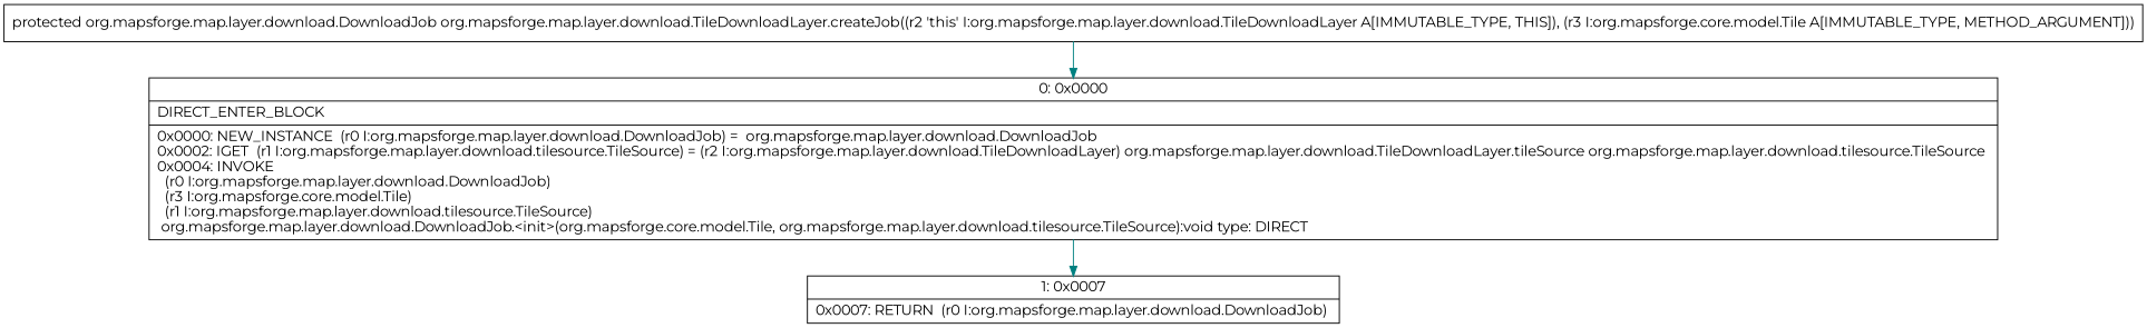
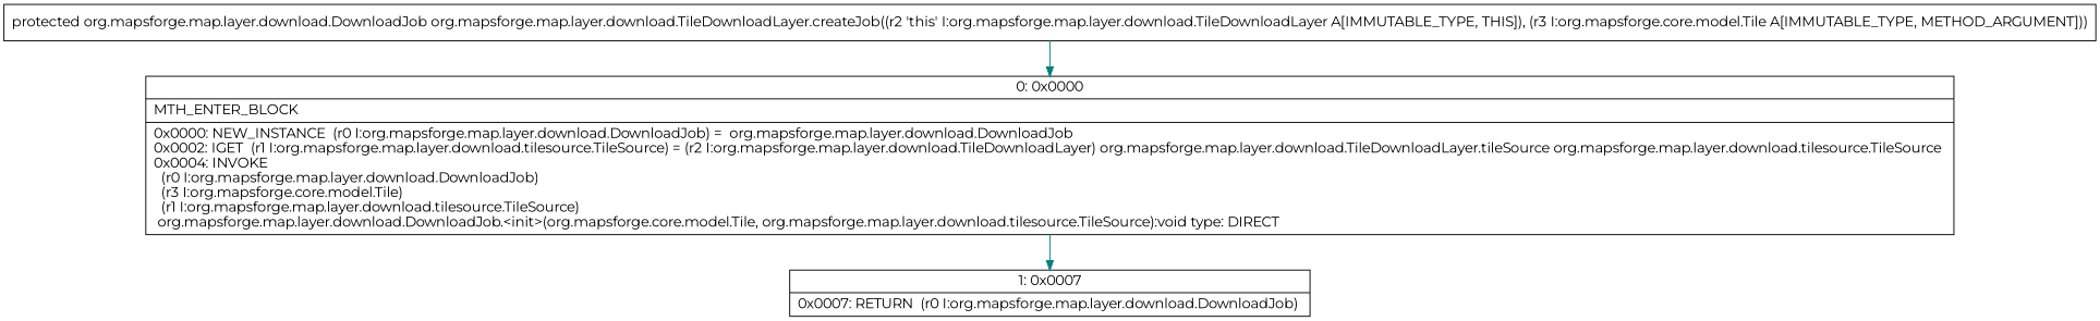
  digraph {
    fontname=Montserrat
    node [shape=record fontname=Montserrat]
    edge [color=teal style=solid fontname=Montserrat]
-   n1 [label="{0\:\ 0x0000|DIRECT_ENTER_BLOCK\l|0x0000: NEW_INSTANCE  (r0 I:org.mapsforge.map.layer.download.DownloadJob) =  org.mapsforge.map.layer.download.DownloadJob \l0x0002: IGET  (r1 I:org.mapsforge.map.layer.download.tilesource.TileSource) = (r2 I:org.mapsforge.map.layer.download.TileDownloadLayer) org.mapsforge.map.layer.download.TileDownloadLayer.tileSource org.mapsforge.map.layer.download.tilesource.TileSource \l0x0004: INVOKE  \l  (r0 I:org.mapsforge.map.layer.download.DownloadJob)\l  (r3 I:org.mapsforge.core.model.Tile)\l  (r1 I:org.mapsforge.map.layer.download.tilesource.TileSource)\l org.mapsforge.map.layer.download.DownloadJob.\<init\>(org.mapsforge.core.model.Tile, org.mapsforge.map.layer.download.tilesource.TileSource):void type: DIRECT \l}"]
+   n1 [label="{0\:\ 0x0000|MTH_ENTER_BLOCK\l|0x0000: NEW_INSTANCE  (r0 I:org.mapsforge.map.layer.download.DownloadJob) =  org.mapsforge.map.layer.download.DownloadJob \l0x0002: IGET  (r1 I:org.mapsforge.map.layer.download.tilesource.TileSource) = (r2 I:org.mapsforge.map.layer.download.TileDownloadLayer) org.mapsforge.map.layer.download.TileDownloadLayer.tileSource org.mapsforge.map.layer.download.tilesource.TileSource \l0x0004: INVOKE  \l  (r0 I:org.mapsforge.map.layer.download.DownloadJob)\l  (r3 I:org.mapsforge.core.model.Tile)\l  (r1 I:org.mapsforge.map.layer.download.tilesource.TileSource)\l org.mapsforge.map.layer.download.DownloadJob.\<init\>(org.mapsforge.core.model.Tile, org.mapsforge.map.layer.download.tilesource.TileSource):void type: DIRECT \l}"]
    n2 [label="{1\:\ 0x0007|0x0007: RETURN  (r0 I:org.mapsforge.map.layer.download.DownloadJob) \l}"]
    n3 [label="{protected org.mapsforge.map.layer.download.DownloadJob org.mapsforge.map.layer.download.TileDownloadLayer.createJob((r2 'this' I:org.mapsforge.map.layer.download.TileDownloadLayer A[IMMUTABLE_TYPE, THIS]), (r3 I:org.mapsforge.core.model.Tile A[IMMUTABLE_TYPE, METHOD_ARGUMENT])) }"]
    n1 -> n2
    n3 -> n1
  }
